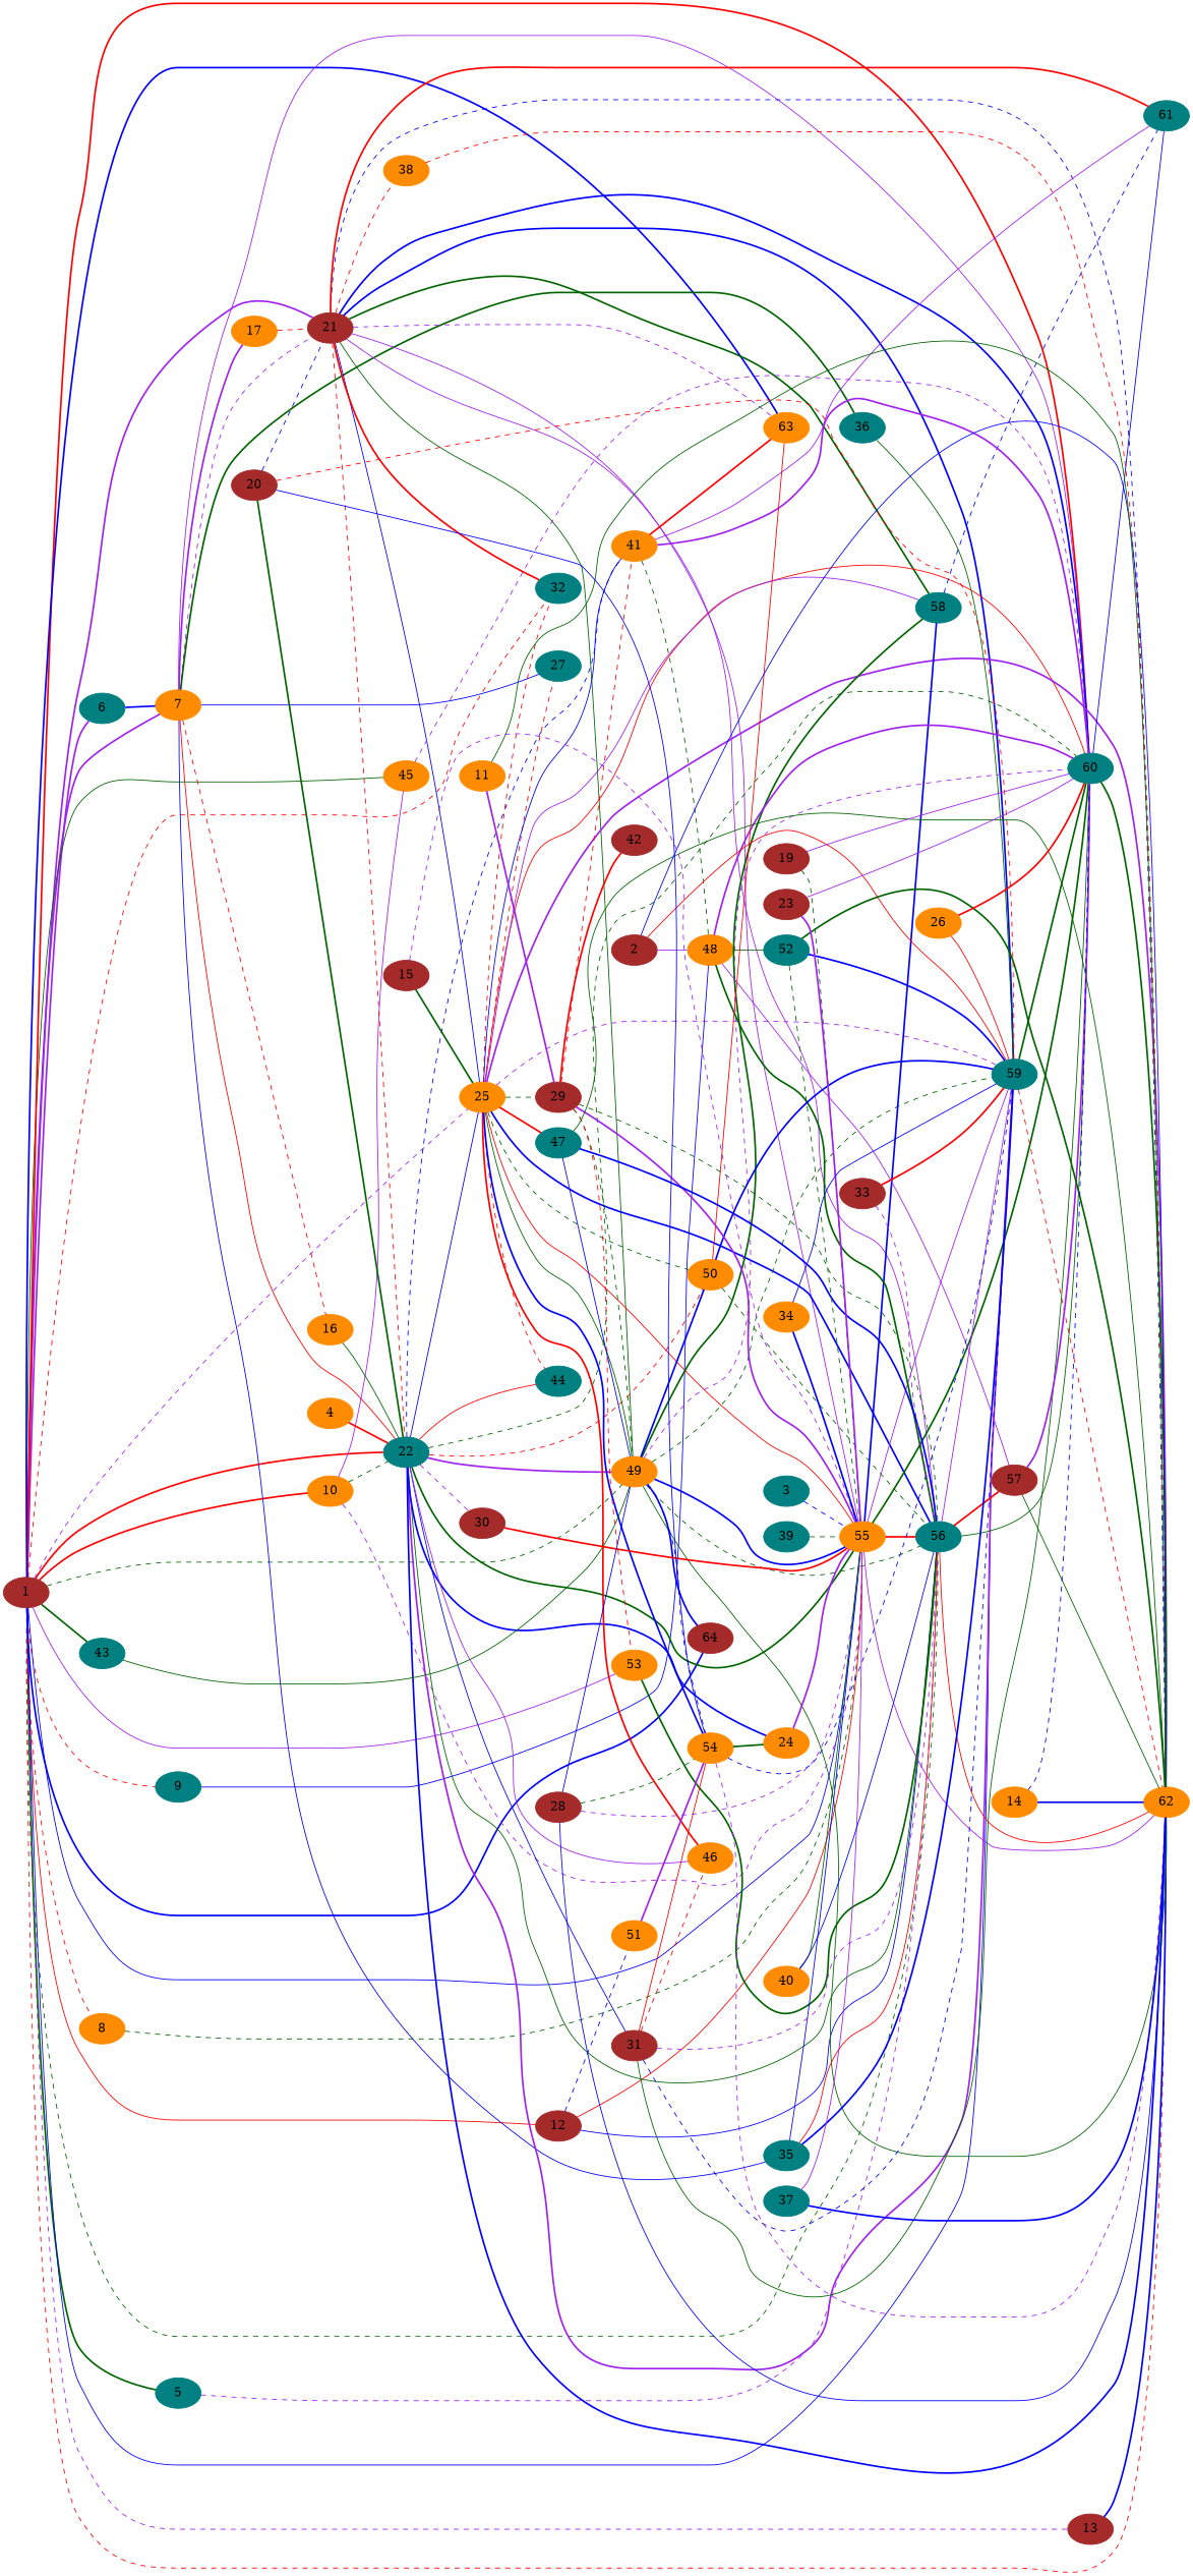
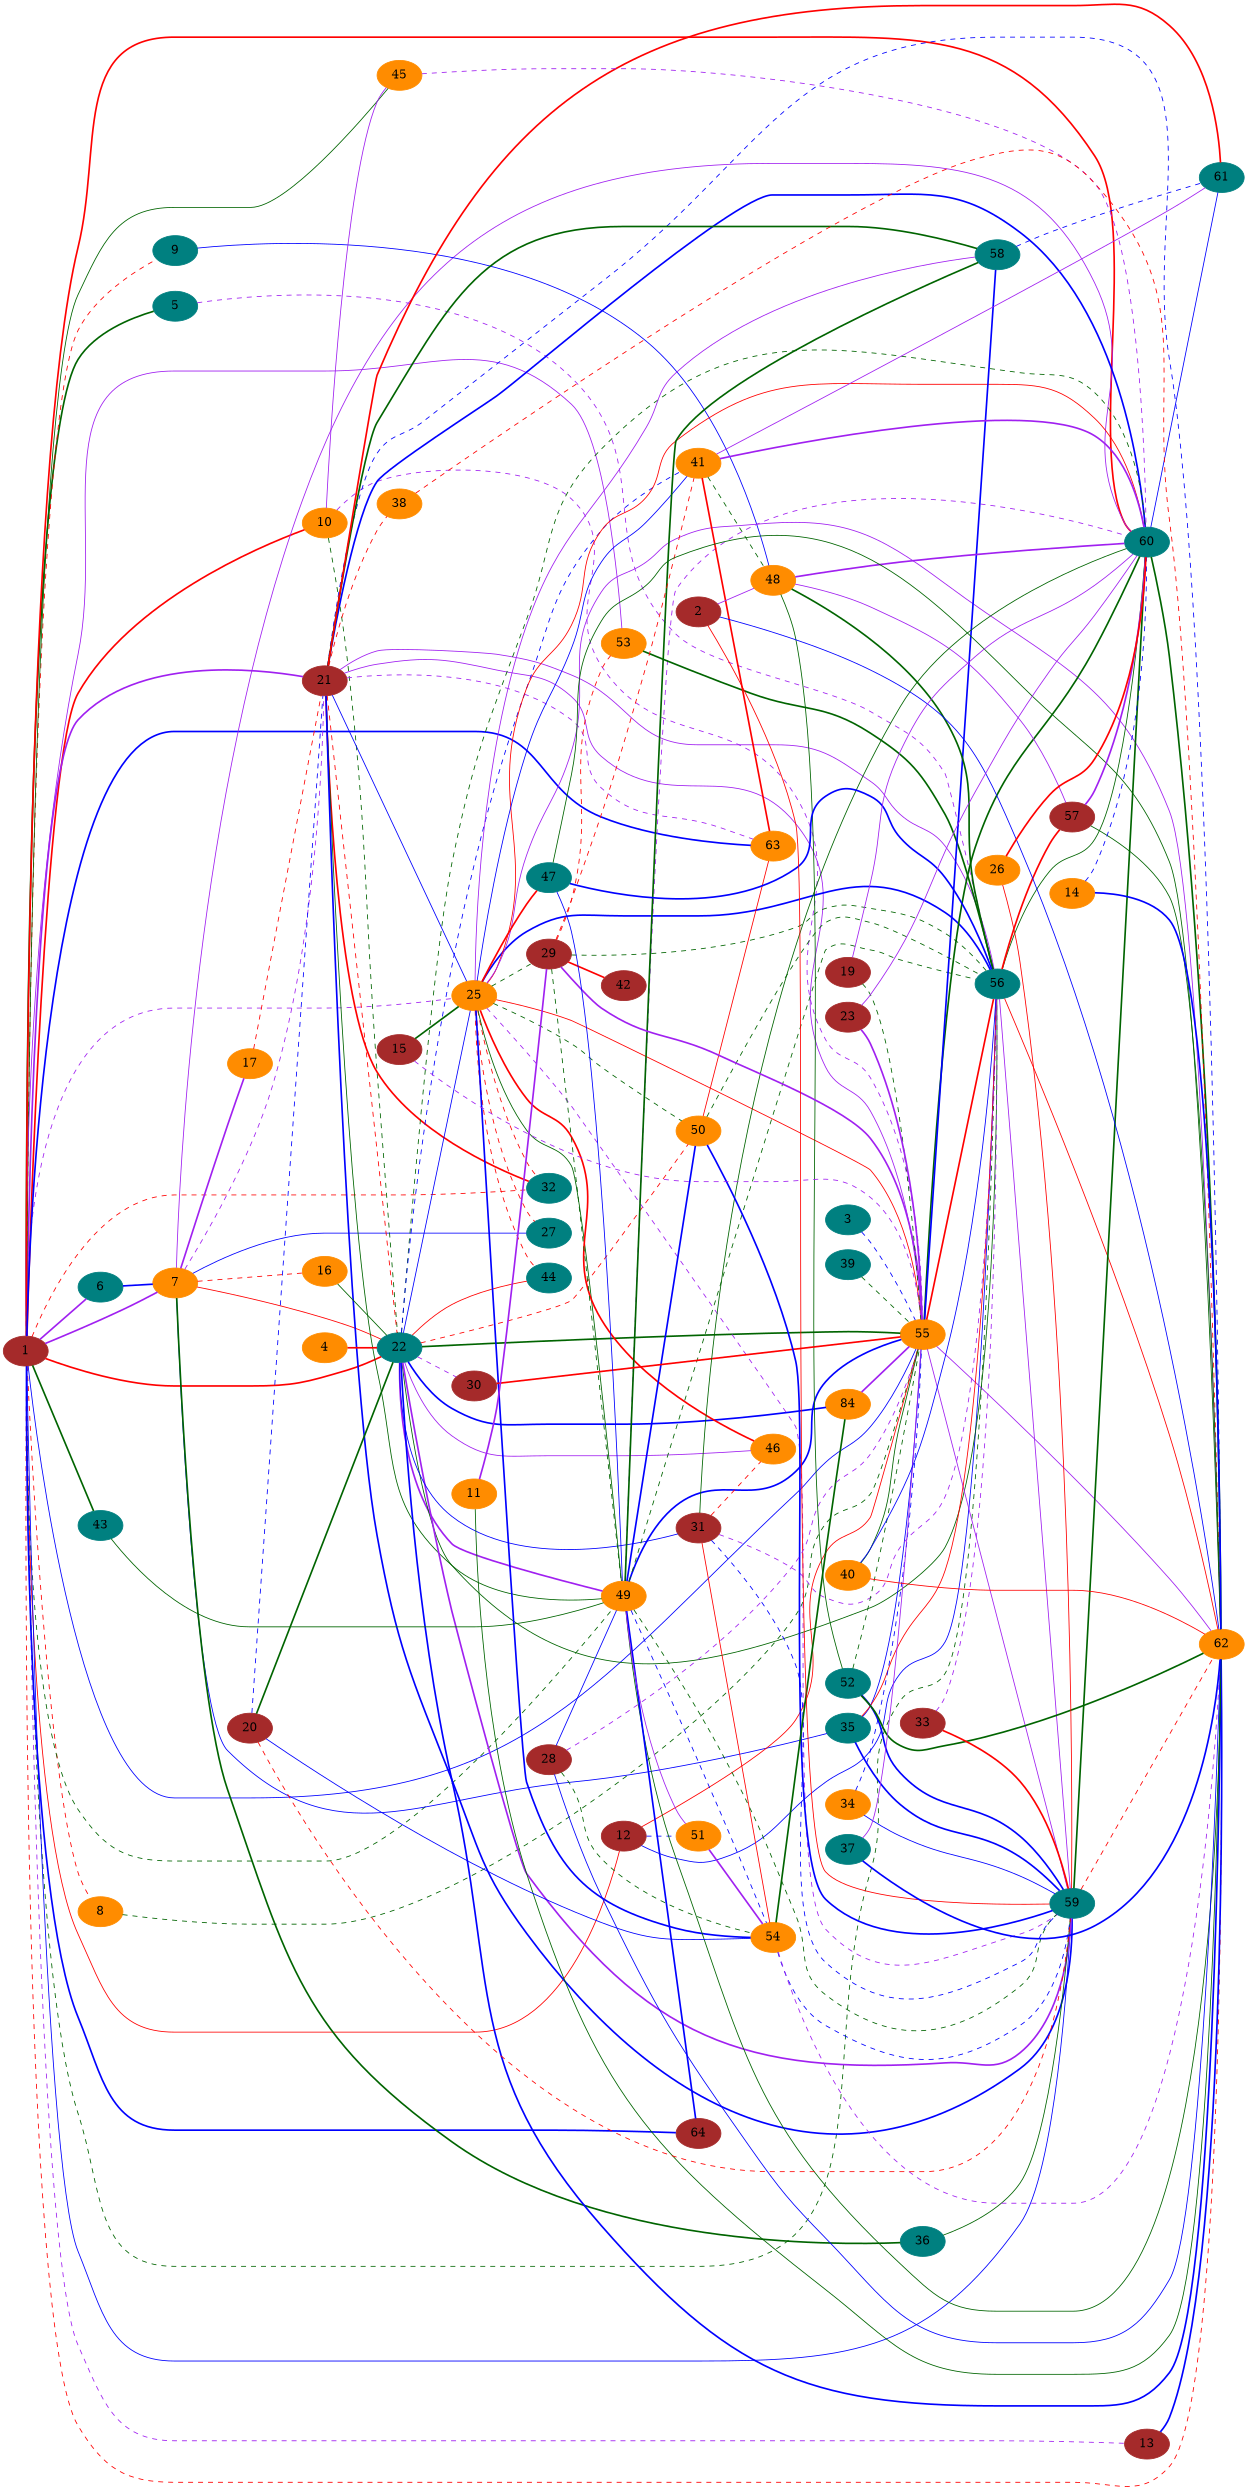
  graph {
    rankdir=LR
    node [color=darkorange style=filled]
    edge [color=blue style=bold weight=1.0]
    1 [color=brown]
    5 [color=teal]
    6 [color=teal]
    7
    8
    9 [color=teal]
    10
    12 [color=brown]
    13 [color=brown]
    21 [color=brown]
    22 [color=teal]
    25
    32 [color=teal]
    43 [color=teal]
    45
    49
    53
    55
    56 [color=teal]
    59 [color=teal]
    60 [color=teal]
    62
    63
    64 [color=brown]
    16
    17
    27 [color=teal]
    35 [color=teal]
    36 [color=teal]
    48
    51
    38
    58 [color=teal]
    61 [color=teal]
-   24
+   24 [label=84]
    30 [color=brown]
    31 [color=brown]
    41
    44 [color=teal]
    46
    50
    29 [color=brown]
    54
    47 [color=teal]
    57 [color=brown]
    2 [color=brown]
    52 [color=teal]
    3 [color=teal]
    4
    11
    42 [color=brown]
    14
    15 [color=brown]
    19 [color=brown]
    20 [color=brown]
    23 [color=brown]
    26
    28 [color=brown]
    33 [color=brown]
    34
    37 [color=teal]
    39 [color=teal]
    40
    1 -- 5 [color=darkgreen]
    1 -- 6 [color=purple]
    1 -- 7 [color=purple]
    1 -- 8 [color=red style=dashed]
    1 -- 9 [color=red style=dashed]
    1 -- 10 [color=red]
    1 -- 12 [color=red style=solid]
    1 -- 13 [color=purple style=dashed]
    1 -- 21 [color=purple]
    1 -- 22 [color=red]
    1 -- 25 [color=purple style=dashed]
    1 -- 32 [color=red style=dashed]
    1 -- 43 [color=darkgreen]
    1 -- 45 [color=darkgreen style=solid]
    1 -- 49 [color=darkgreen style=dashed weight=2.0]
    1 -- 53 [color=purple style=solid]
    1 -- 55 [style=solid]
    1 -- 56 [color=darkgreen style=dashed]
    1 -- 59 [style=solid]
    1 -- 60 [color=red]
    1 -- 62 [color=red style=dashed]
    1 -- 63
    1 -- 64
    5 -- 56 [color=purple style=dashed]
    6 -- 7
    7 -- 21 [color=purple style=dashed]
    7 -- 22 [color=red style=solid]
    7 -- 60 [color=purple style=solid]
    7 -- 16 [color=red style=dashed]
    7 -- 17 [color=purple]
    7 -- 27 [style=solid]
    7 -- 35 [style=solid]
    7 -- 36 [color=darkgreen]
    8 -- 55 [color=darkgreen style=dashed]
    9 -- 48 [style=solid]
    10 -- 22 [color=darkgreen style=dashed]
    10 -- 45 [color=purple style=solid]
    10 -- 55 [color=purple style=dashed]
    12 -- 55 [color=red style=solid]
    12 -- 56 [style=solid]
    12 -- 51 [style=dashed]
    13 -- 62
    21 -- 22 [color=red style=dashed]
    21 -- 25 [style=solid]
    21 -- 32 [color=red]
    21 -- 49 [color=darkgreen style=solid]
    21 -- 55 [color=purple style=solid]
    21 -- 56 [color=purple style=solid]
    21 -- 59
    21 -- 60
    21 -- 62 [style=dashed]
    21 -- 63 [color=purple style=dashed]
    21 -- 38 [color=red style=dashed weight=2.0]
    21 -- 58 [color=darkgreen]
    21 -- 61 [color=red]
    22 -- 25 [style=solid weight=2.0]
    22 -- 49 [color=purple]
    22 -- 55 [color=darkgreen]
    22 -- 56 [color=darkgreen style=solid]
    22 -- 59 [color=purple]
    22 -- 60 [color=darkgreen style=dashed]
    22 -- 62
    22 -- 24
    22 -- 30 [color=purple style=dashed]
    22 -- 31 [style=solid]
    22 -- 41 [style=dashed]
    22 -- 44 [color=red style=solid]
    22 -- 46 [color=purple style=solid]
    22 -- 50 [color=red style=dashed]
    25 -- 32 [color=red style=dashed]
    25 -- 49 [color=darkgreen style=solid]
    25 -- 55 [color=red style=solid]
    25 -- 56
    25 -- 59 [color=purple style=dashed]
    25 -- 60 [color=red style=solid weight=2.0]
-   25 -- 62 [color=purple]
+   25 -- 62 [color=purple style=solid]
    25 -- 27 [color=red style=dashed]
    25 -- 58 [color=purple style=solid weight=2.0]
    25 -- 41 [style=solid]
    25 -- 44 [color=red style=dashed]
    25 -- 46 [color=red]
    25 -- 50 [color=darkgreen style=dashed]
    25 -- 29 [color=darkgreen style=dashed weight=2.0]
    25 -- 54
    25 -- 47 [color=red]
    43 -- 49 [color=darkgreen style=solid]
    45 -- 60 [color=purple style=dashed]
    49 -- 55
    49 -- 56 [color=darkgreen style=dashed]
    49 -- 59 [color=darkgreen style=dashed]
    49 -- 60 [color=purple style=dashed]
    49 -- 62 [color=darkgreen style=solid weight=2.0]
    49 -- 64
+   49 -- 51 [color=purple style=solid]
    49 -- 58 [color=darkgreen]
    49 -- 50
    49 -- 54 [style=dashed]
    53 -- 56 [color=darkgreen]
    55 -- 56 [color=red]
    55 -- 59 [color=purple style=solid]
    55 -- 60 [color=darkgreen]
    55 -- 62 [color=purple style=solid]
    55 -- 58 [weight=2.0]
    56 -- 59 [color=purple style=solid]
    56 -- 60 [color=darkgreen style=solid]
    56 -- 62 [color=red style=solid]
    56 -- 57 [color=red]
    59 -- 60 [color=darkgreen weight=2.0]
    59 -- 62 [color=red style=dashed]
    60 -- 62 [color=darkgreen]
    60 -- 61 [style=solid]
    16 -- 22 [color=darkgreen style=solid]
    17 -- 21 [color=red style=dashed]
    35 -- 55 [style=solid]
    35 -- 56 [color=red style=solid]
    35 -- 59
    36 -- 59 [color=darkgreen style=solid]
    48 -- 56 [color=darkgreen]
    48 -- 60 [color=purple]
    48 -- 57 [color=purple style=solid]
    48 -- 52 [color=darkgreen style=solid]
    51 -- 54 [color=purple]
    38 -- 62 [color=red style=dashed]
    58 -- 61 [style=dashed]
    24 -- 55 [color=purple]
    30 -- 55 [color=red]
    31 -- 56 [color=purple style=dashed]
    31 -- 59 [style=dashed]
    31 -- 60 [color=darkgreen style=solid]
    31 -- 46 [color=red style=dashed]
    31 -- 54 [color=red style=solid]
    41 -- 60 [color=purple]
    41 -- 63 [color=red]
    41 -- 48 [color=darkgreen style=dashed]
    41 -- 61 [color=purple style=solid]
    50 -- 56 [color=darkgreen style=dashed]
    50 -- 59
    50 -- 63 [color=red style=solid]
    29 -- 49 [color=darkgreen style=dashed]
    29 -- 53 [color=red style=dashed]
    29 -- 55 [color=purple]
    29 -- 56 [color=darkgreen style=dashed]
    29 -- 41 [color=red style=dashed]
    29 -- 42 [color=red]
    54 -- 59 [style=dashed]
    54 -- 62 [color=purple style=dashed]
    54 -- 24 [color=darkgreen]
    47 -- 49 [style=solid]
    47 -- 56
    47 -- 62 [color=darkgreen style=solid]
    57 -- 60 [color=purple]
    57 -- 62 [color=darkgreen style=solid]
    2 -- 59 [color=red style=solid]
    2 -- 62 [style=solid]
    2 -- 48 [color=purple style=solid]
    52 -- 55 [color=darkgreen style=dashed]
    52 -- 59
    52 -- 62 [color=darkgreen]
    3 -- 55 [style=dashed]
    4 -- 22 [color=red]
    11 -- 62 [color=darkgreen style=solid]
    11 -- 29 [color=purple]
    14 -- 60 [style=dashed]
    14 -- 62
    15 -- 25 [color=darkgreen]
    15 -- 55 [color=purple style=dashed]
    19 -- 55 [color=darkgreen style=dashed]
    19 -- 60 [color=purple style=solid]
    20 -- 21 [style=dashed]
    20 -- 22 [color=darkgreen]
    20 -- 59 [color=red style=dashed weight=2.0]
    20 -- 54 [style=solid]
    23 -- 55 [color=purple]
    23 -- 60 [color=purple style=solid]
    26 -- 59 [color=red style=solid]
    26 -- 60 [color=red]
    28 -- 49 [style=solid]
    28 -- 55 [color=purple style=dashed]
    28 -- 62 [style=solid]
    28 -- 54 [color=darkgreen style=dashed]
    33 -- 56 [color=purple style=dashed]
    33 -- 59 [color=red]
-   34 -- 55
+   34 -- 55 [style=dashed]
    34 -- 59 [style=solid]
    37 -- 55 [color=purple style=solid]
    37 -- 62
    39 -- 55 [color=darkgreen style=dashed]
    40 -- 55 [color=darkgreen style=solid weight=2.0]
    40 -- 56 [style=solid]
+   40 -- 62 [color=red style=solid]
  }
